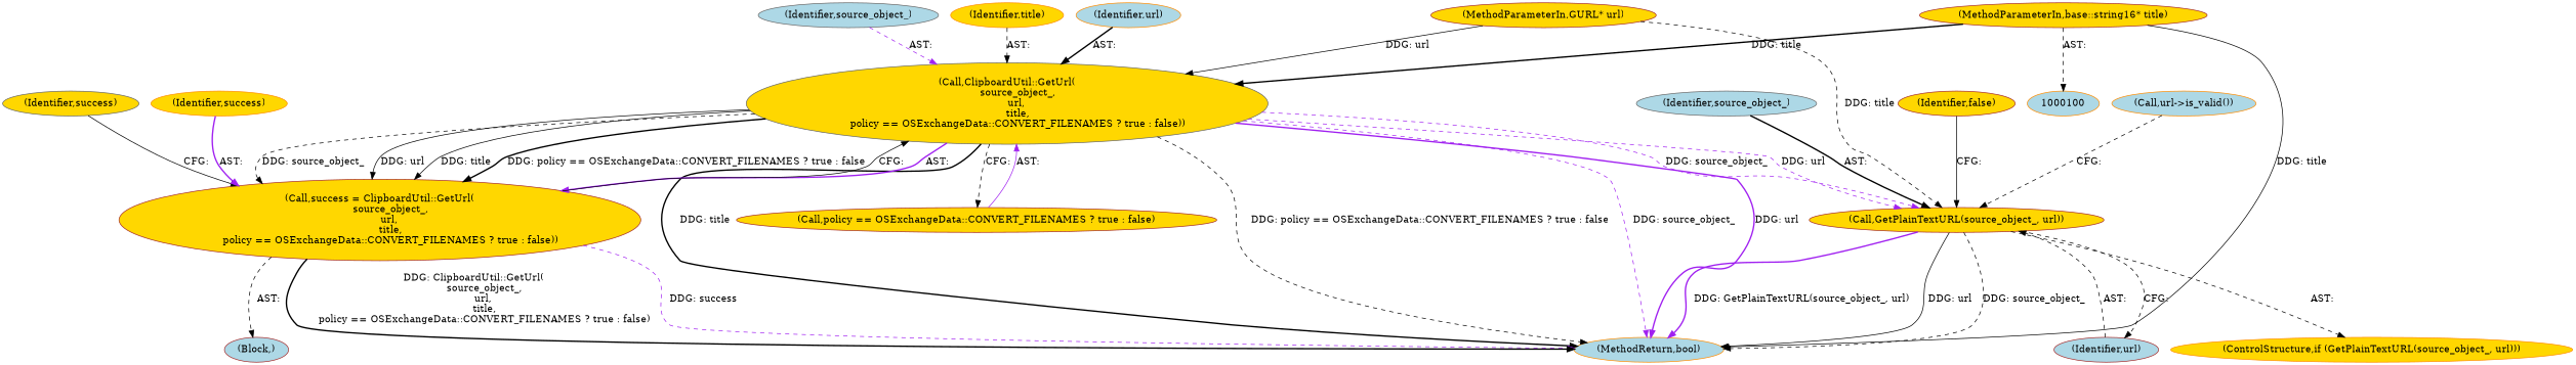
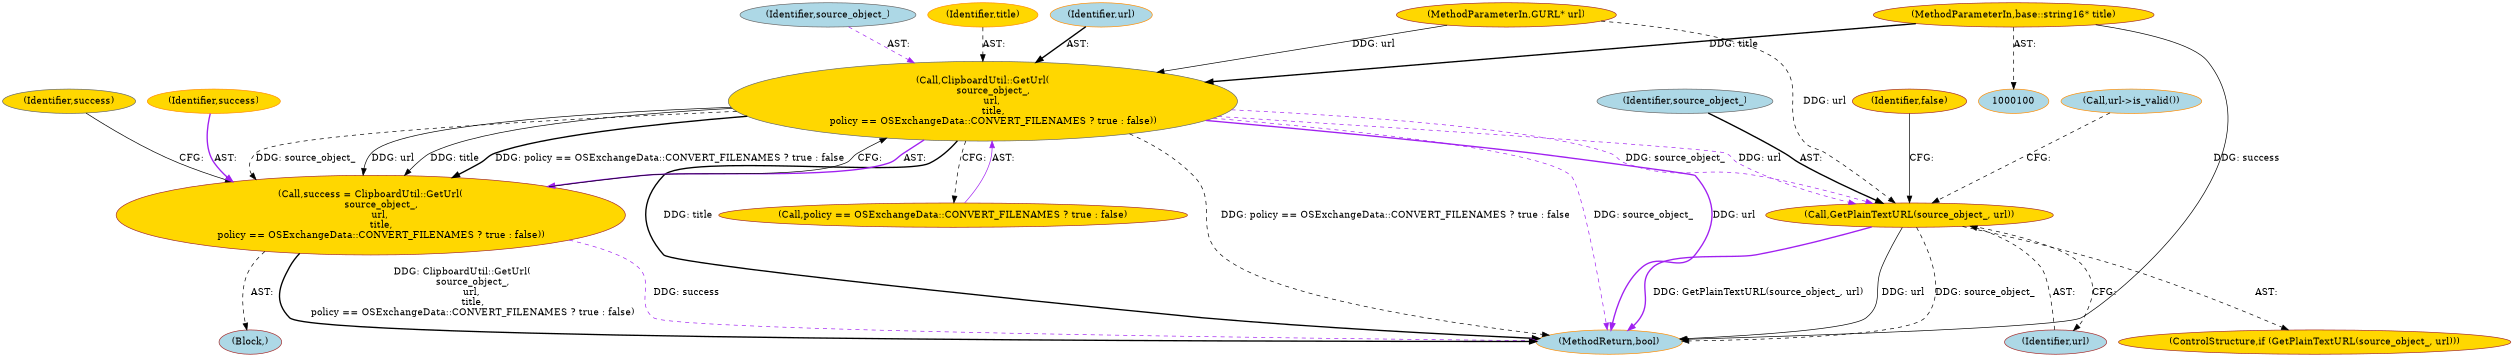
  digraph {
    node [color=brown fillcolor=gold style=filled]
    edge [color=black style=dashed]
    n1 [label="(MethodParameterIn,base::string16* title)"]
    n2 [color=gray40 label="(Call,ClipboardUtil::GetUrl(\n       source_object_,\n      url,\n       title,\n       policy == OSExchangeData::CONVERT_FILENAMES ? true : false))"]
    n3 [color=darkorange fillcolor=lightblue label="(MethodReturn,bool)"]
    1000100 [color=darkorange fillcolor=lightblue]
    n5 [label="(Call,success = ClipboardUtil::GetUrl(\n       source_object_,\n      url,\n       title,\n       policy == OSExchangeData::CONVERT_FILENAMES ? true : false))"]
    n6 [label="(Call,GetPlainTextURL(source_object_, url))"]
    n7 [label="(Call,policy == OSExchangeData::CONVERT_FILENAMES ? true : false)"]
    n8 [fillcolor=lightblue label="(Block,)"]
    n9 [fillcolor=lightblue label="(Identifier,url)"]
-   n10 [color=darkorange label="(ControlStructure,if (GetPlainTextURL(source_object_, url)))"]
+   n10 [label="(ControlStructure,if (GetPlainTextURL(source_object_, url)))"]
    n11 [label="(MethodParameterIn,GURL* url)"]
    n12 [color=gray40 label="(Identifier,success)"]
    n13 [color=darkorange fillcolor=lightblue label="(Call,url->is_valid())"]
    n14 [color=darkorange label="(Identifier,success)"]
    n15 [color=gray40 fillcolor=lightblue label="(Identifier,source_object_)"]
    n16 [color=gray40 fillcolor=lightblue label="(Identifier,source_object_)"]
    n17 [color=darkorange label="(Identifier,title)"]
    n18 [label="(Identifier,false)"]
    n19 [color=darkorange fillcolor=lightblue label="(Identifier,url)"]
    n1 -> n2 [label="DDG: title" style=bold]
-   n1 -> n3 [label="DDG: title" style=solid]
+   n1 -> n3 [label="DDG: success" style=solid]
    n1 -> 1000100 [label="AST: "]
    n2 -> n3 [label="DDG: title" style=bold]
    n2 -> n3 [label="DDG: policy == OSExchangeData::CONVERT_FILENAMES ? true : false"]
    n2 -> n3 [color=purple label="DDG: source_object_"]
    n2 -> n3 [color=purple label="DDG: url" style=bold]
    n2 -> n5 [color=purple label="AST: " style=bold]
    n2 -> n5 [label="DDG: source_object_"]
    n2 -> n5 [label="DDG: url" style=solid]
    n2 -> n5 [label="DDG: title" style=solid]
    n2 -> n5 [label="DDG: policy == OSExchangeData::CONVERT_FILENAMES ? true : false" style=bold]
    n2 -> n6 [color=purple label="DDG: source_object_"]
    n2 -> n6 [color=purple label="DDG: url"]
    n2 -> n7 [label="CFG: "]
    n5 -> n2 [label="CFG: " style=solid]
    n5 -> n3 [color=purple label="DDG: success"]
    n5 -> n3 [label="DDG: ClipboardUtil::GetUrl(\n       source_object_,\n      url,\n       title,\n       policy == OSExchangeData::CONVERT_FILENAMES ? true : false)" style=bold]
    n5 -> n8 [label="AST: "]
    n6 -> n3 [label="DDG: url" style=solid]
    n6 -> n3 [label="DDG: source_object_"]
    n6 -> n3 [color=purple label="DDG: GetPlainTextURL(source_object_, url)" style=bold]
    n6 -> n9 [label="CFG: "]
    n6 -> n10 [label="AST: "]
    n7 -> n2 [color=purple label="AST: " style=solid]
    n9 -> n6 [label="AST: "]
    n11 -> n2 [label="DDG: url" style=solid]
-   n11 -> n6 [label="DDG: title"]
+   n11 -> n6 [label="DDG: url"]
    n12 -> n5 [label="CFG: " style=solid]
    n13 -> n6 [label="CFG: "]
    n14 -> n5 [color=purple label="AST: " style=bold]
    n15 -> n6 [label="AST: " style=bold]
    n16 -> n2 [color=purple label="AST: "]
    n17 -> n2 [label="AST: "]
    n18 -> n6 [label="CFG: " style=solid]
    n19 -> n2 [label="AST: " style=bold]
  }
